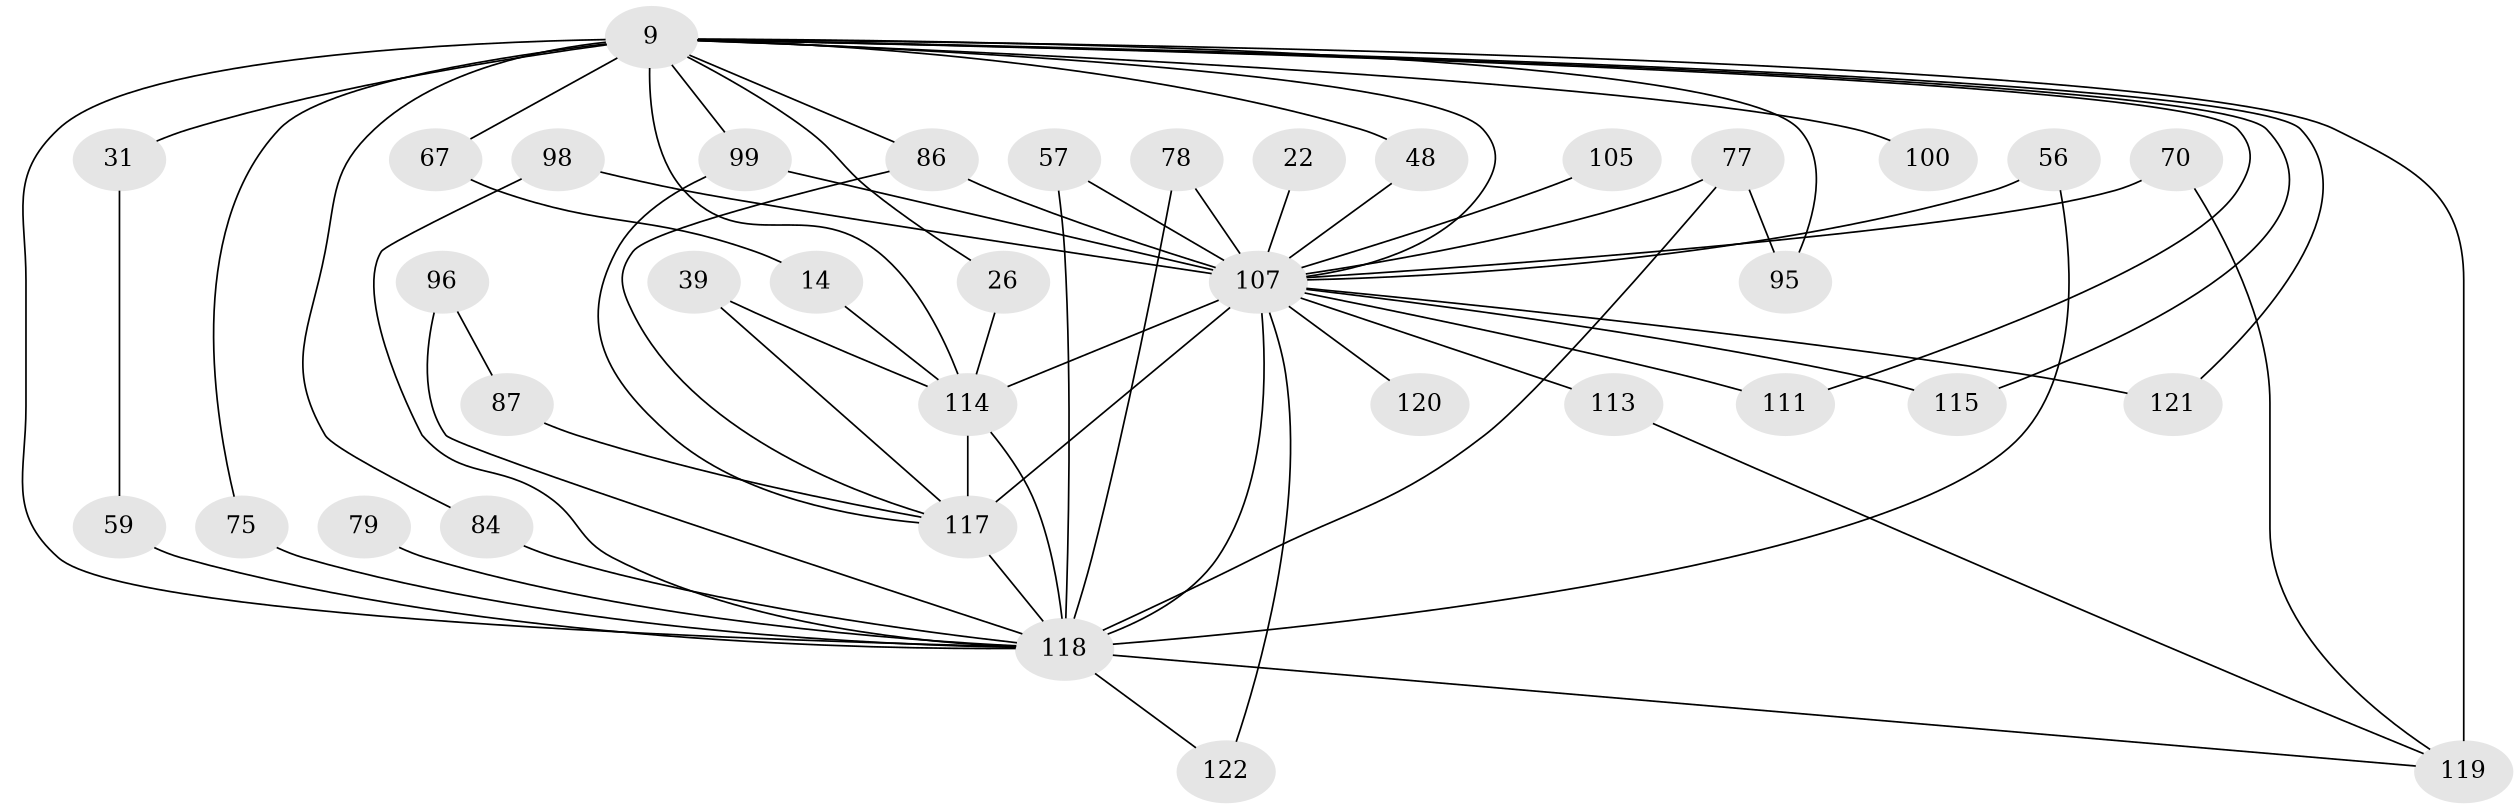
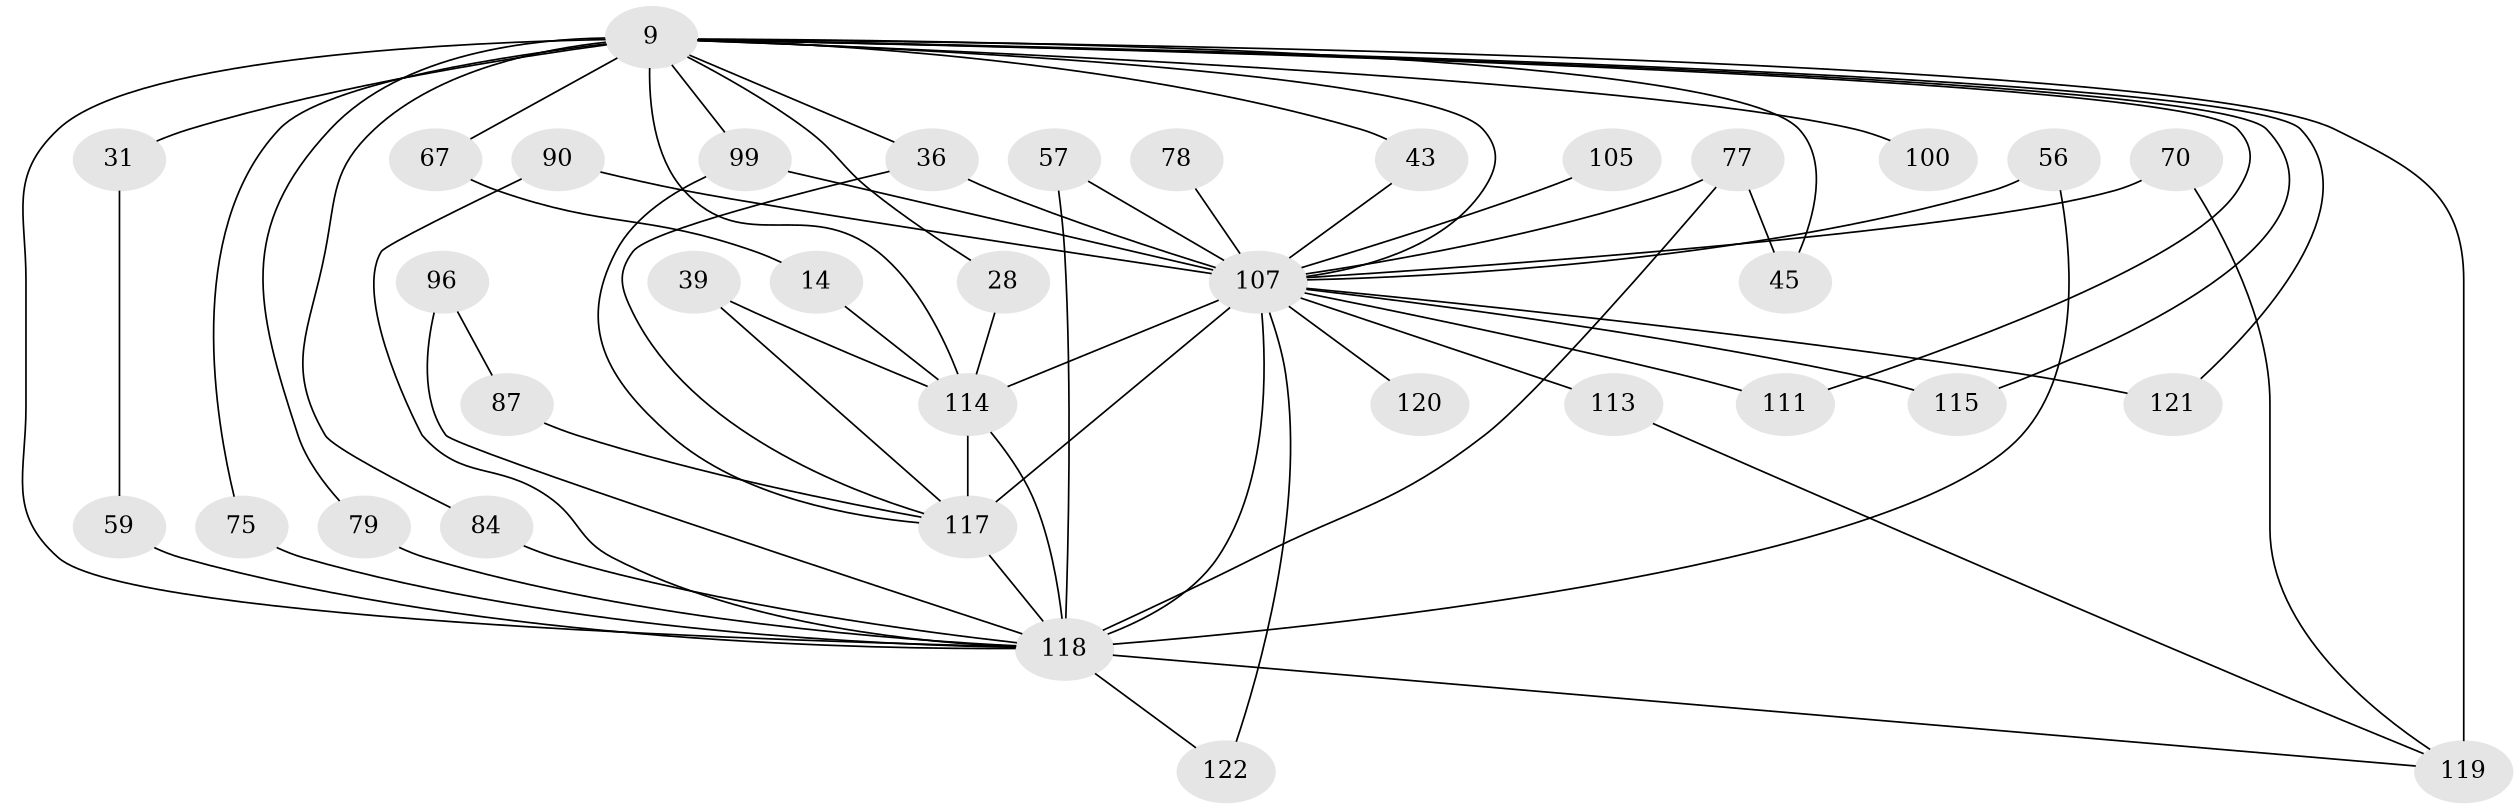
  graph {
    node [color=gray90 style=filled]
    9 [super="+4"]
-   28 [label=26]
+   28
    31 [super="+19"]
-   43 [label=48]
+   43
    67
    75
    79
    84
-   86 [super="+33"]
-   95
+   86 [super="+33" label=36]
+   95 [label=45]
    99
    100
    107 [super="+68+11+8+7"]
    111
    114 [super="+60+98+10+104"]
    115 [super="+41"]
    118 [super="+80+109"]
    119 [super="+103+102"]
    121 [super="+46"]
    14
    59
    117 [super="+116+93+112"]
    113 [super="+64"]
    120 [super="+74"]
    122
-   22
    39
    56 [super="+20"]
    57
    70
    77 [super="+25+73+69"]
    78
    87
-   90 [label=98]
+   90
    96
    105
    9 -- 28
    9 -- 31 [weight=3]
    9 -- 43
    9 -- 67 [weight=2]
    9 -- 75
+   9 -- 79
    9 -- 84
    9 -- 86
    9 -- 95
    9 -- 99
    9 -- 100 [weight=2]
    9 -- 107 [weight=10]
    9 -- 111
    9 -- 114 [weight=11]
    9 -- 115 [weight=2]
    9 -- 118 [weight=15]
    9 -- 119 [weight=5]
    9 -- 121 [weight=2]
    28 -- 114
    31 -- 59
    43 -- 107
    67 -- 14
    75 -- 118
    79 -- 118
    84 -- 118
    86 -- 107
    86 -- 117 [weight=2]
    99 -- 107
    99 -- 117
    107 -- 111
    107 -- 114 [weight=12]
    107 -- 115
    107 -- 118 [weight=13]
    107 -- 121
    107 -- 117 [weight=24]
    107 -- 113 [weight=2]
    107 -- 120 [weight=2]
    107 -- 122
    114 -- 118 [weight=7]
    114 -- 117
    118 -- 119
    118 -- 122
    14 -- 114
    59 -- 118
    117 -- 118 [weight=3]
    113 -- 119
-   22 -- 107 [weight=2]
    39 -- 114
    39 -- 117
    56 -- 107
    56 -- 118 [weight=2]
    57 -- 107
    57 -- 118
    70 -- 107
    70 -- 119
    77 -- 95
    77 -- 107 [weight=7]
    77 -- 118
    78 -- 107
-   78 -- 118
    87 -- 117 [weight=2]
    90 -- 107
    90 -- 118
    96 -- 118
    96 -- 87
    105 -- 107 [weight=2]
  }
